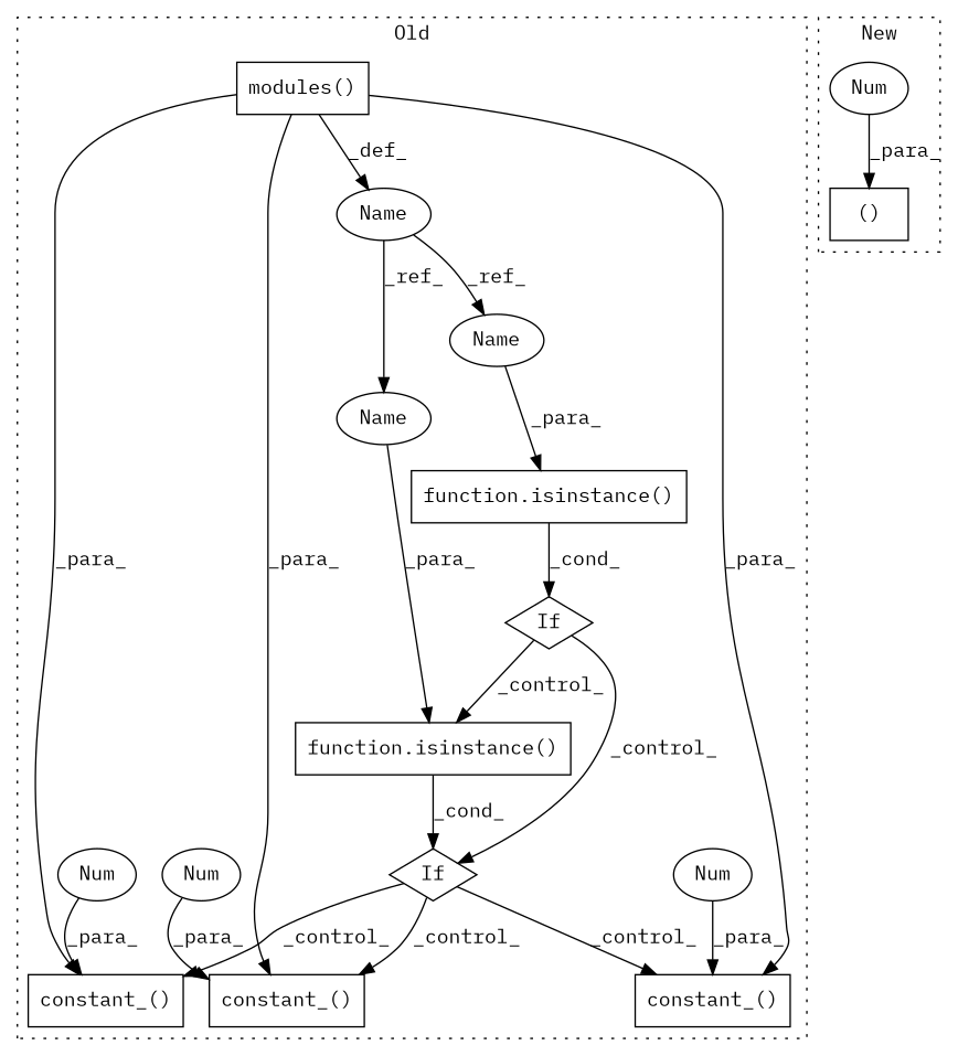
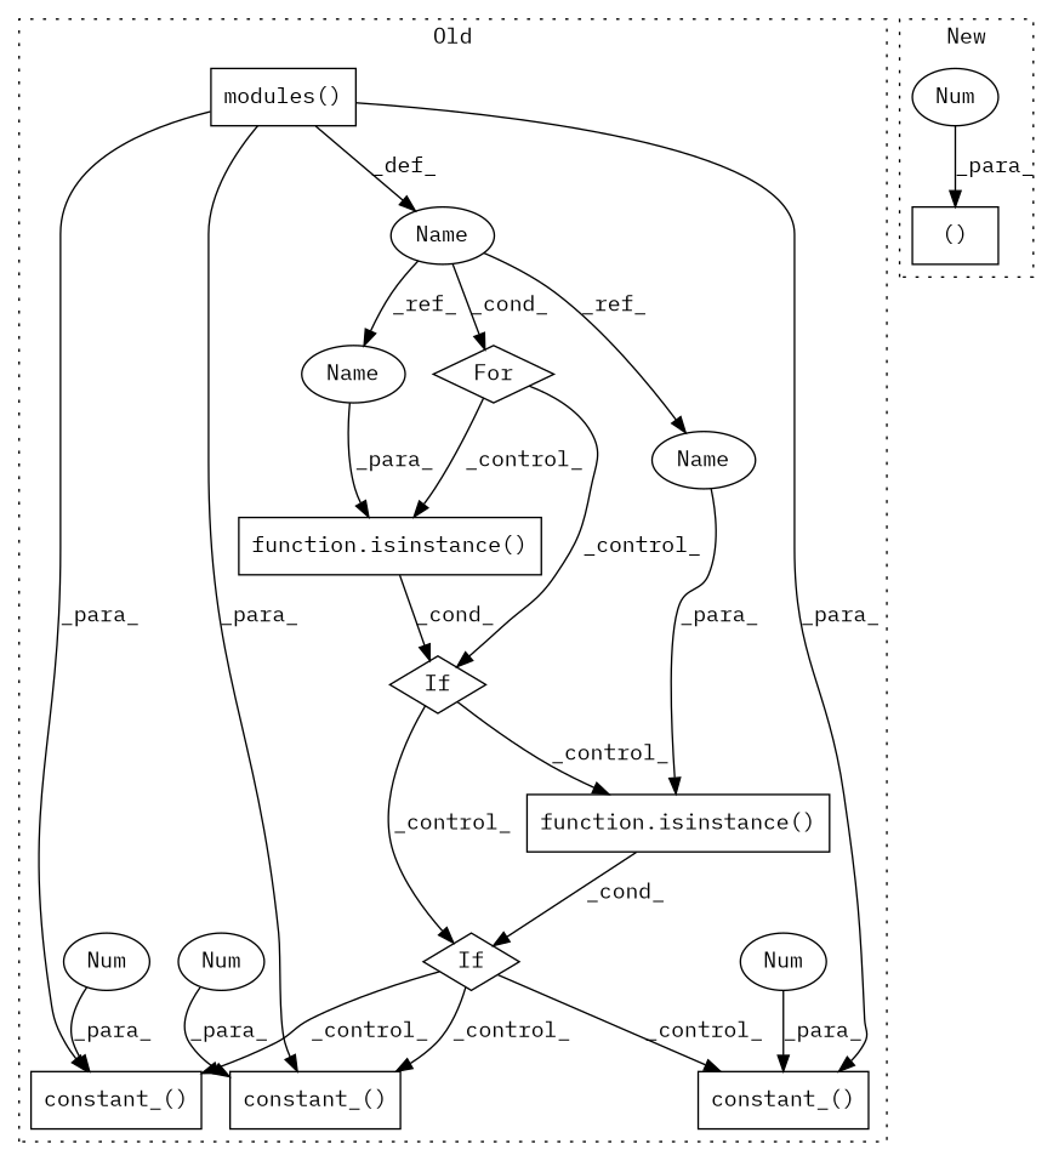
  digraph {
    fontname="IBM Plex Mono"
    node [a=75 l=1 shape=box fontname="IBM Plex Mono"]
    edge [fontname="IBM Plex Mono"]
    n1 [l=14 label="modules()" s=2598]
    n2 [a=96 l="3,18" label=If s="2626,2653" shape=diamond]
    n3 [a=87 label=Name s=2593 shape=ellipse]
    n4 [l="11,1" label="function.isinstance()" s="2629,2652"]
+   n5 [a=107 l="4,14" label=For s="2589,2612" shape=diamond]
    n6 [a=96 l="0,18" label=If s="2721,2783" shape=diamond]
    n7 [l="18,1" label="constant_()" s="2801,2830"]
    n8 [a=76 label=Num s=2829 shape=ellipse]
    n9 [l="18,1" label="constant_()" s="2848,2875"]
    n10 [l="11,1" label="function.isinstance()" s="2754,2782"]
    n11 [l="18,1" label="constant_()" s="2985,3012"]
    n12 [a=76 label=Num s=3011 shape=ellipse]
    n13 [a=76 label=Num s=2874 shape=ellipse]
    n14 [a=87 label=Name s=2765 shape=ellipse]
    n15 [a=87 label=Name s=2640 shape=ellipse]
    n16 [a=54 l=3 label="()" s=2332]
    n17 [a=76 label=Num s=2331 shape=ellipse]
    subgraph cluster_1 {
      label=Old
      style=dotted
      n1
      n2
      n3
      n4
+     n5
      n6
      n7
      n8
      n9
      n10
      n11
      n12
      n13
      n14
      n15
    }
    subgraph cluster_2 {
      label=New
      style=dotted
      n16
      n17
    }
    n1 -> n3 [label=_def_]
    n1 -> n7 [label=_para_]
    n1 -> n9 [label=_para_]
    n1 -> n11 [label=_para_]
    n2 -> n6 [label=_control_]
    n2 -> n10 [label=_control_]
+   n3 -> n5 [label=_cond_]
    n3 -> n14 [label=_ref_]
    n3 -> n15 [label=_ref_]
    n4 -> n2 [label=_cond_]
+   n5 -> n2 [label=_control_]
+   n5 -> n4 [label=_control_]
    n6 -> n7 [label=_control_]
    n6 -> n9 [label=_control_]
    n6 -> n11 [label=_control_]
    n8 -> n7 [label=_para_]
    n10 -> n6 [label=_cond_]
    n12 -> n11 [label=_para_]
    n13 -> n9 [label=_para_]
    n14 -> n10 [label=_para_]
    n15 -> n4 [label=_para_]
    n17 -> n16 [label=_para_]
  }
